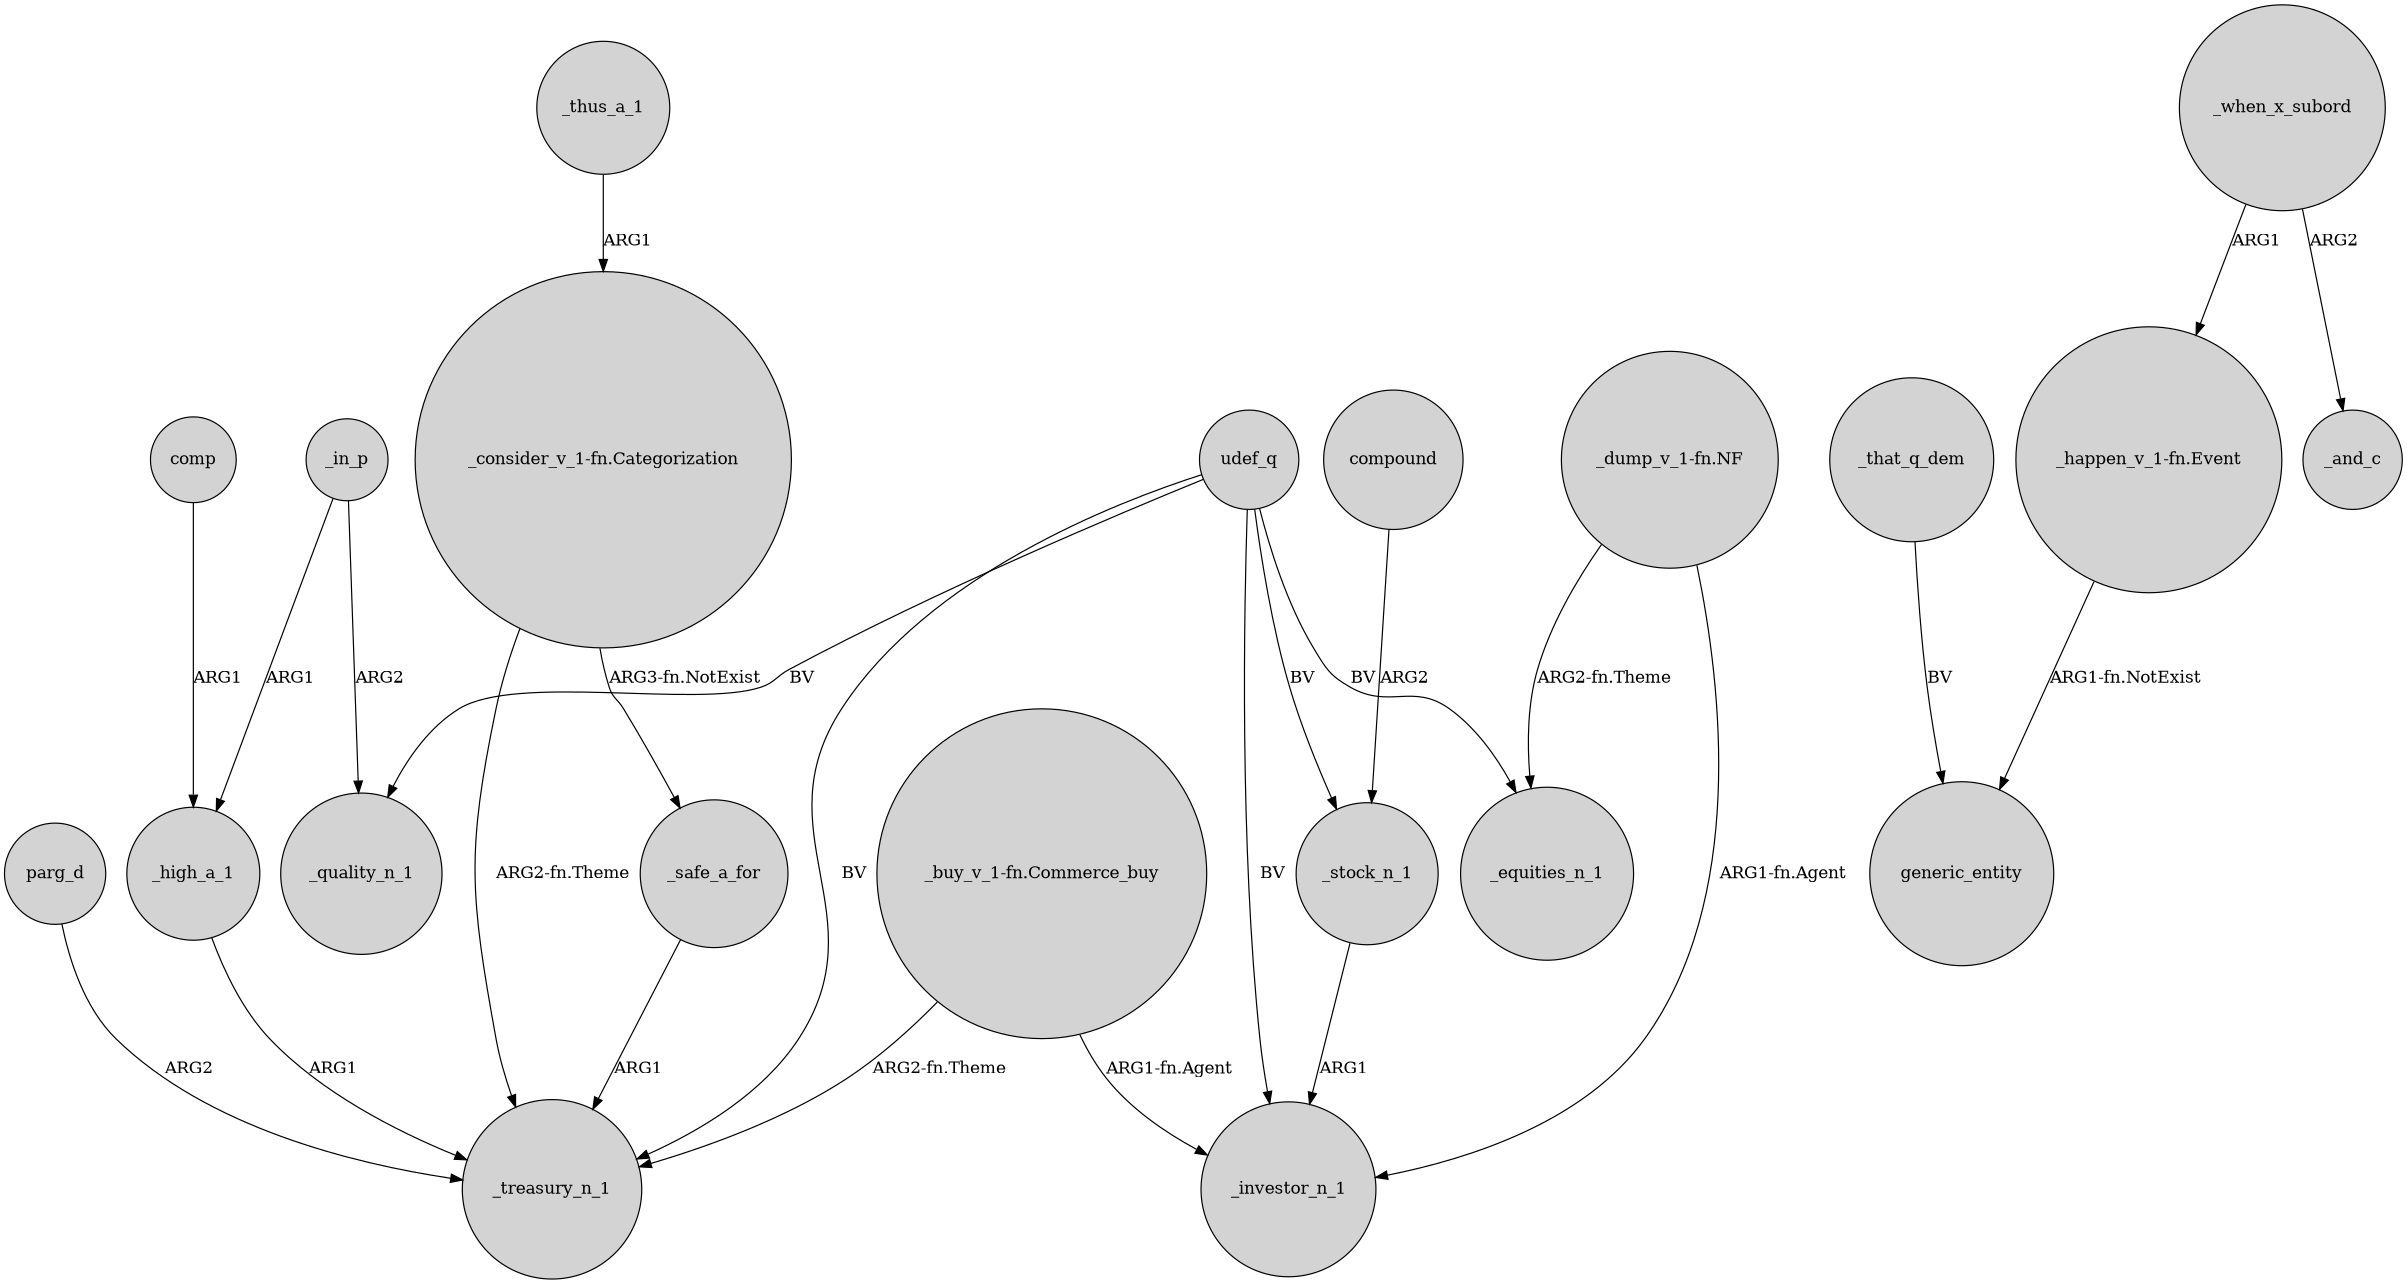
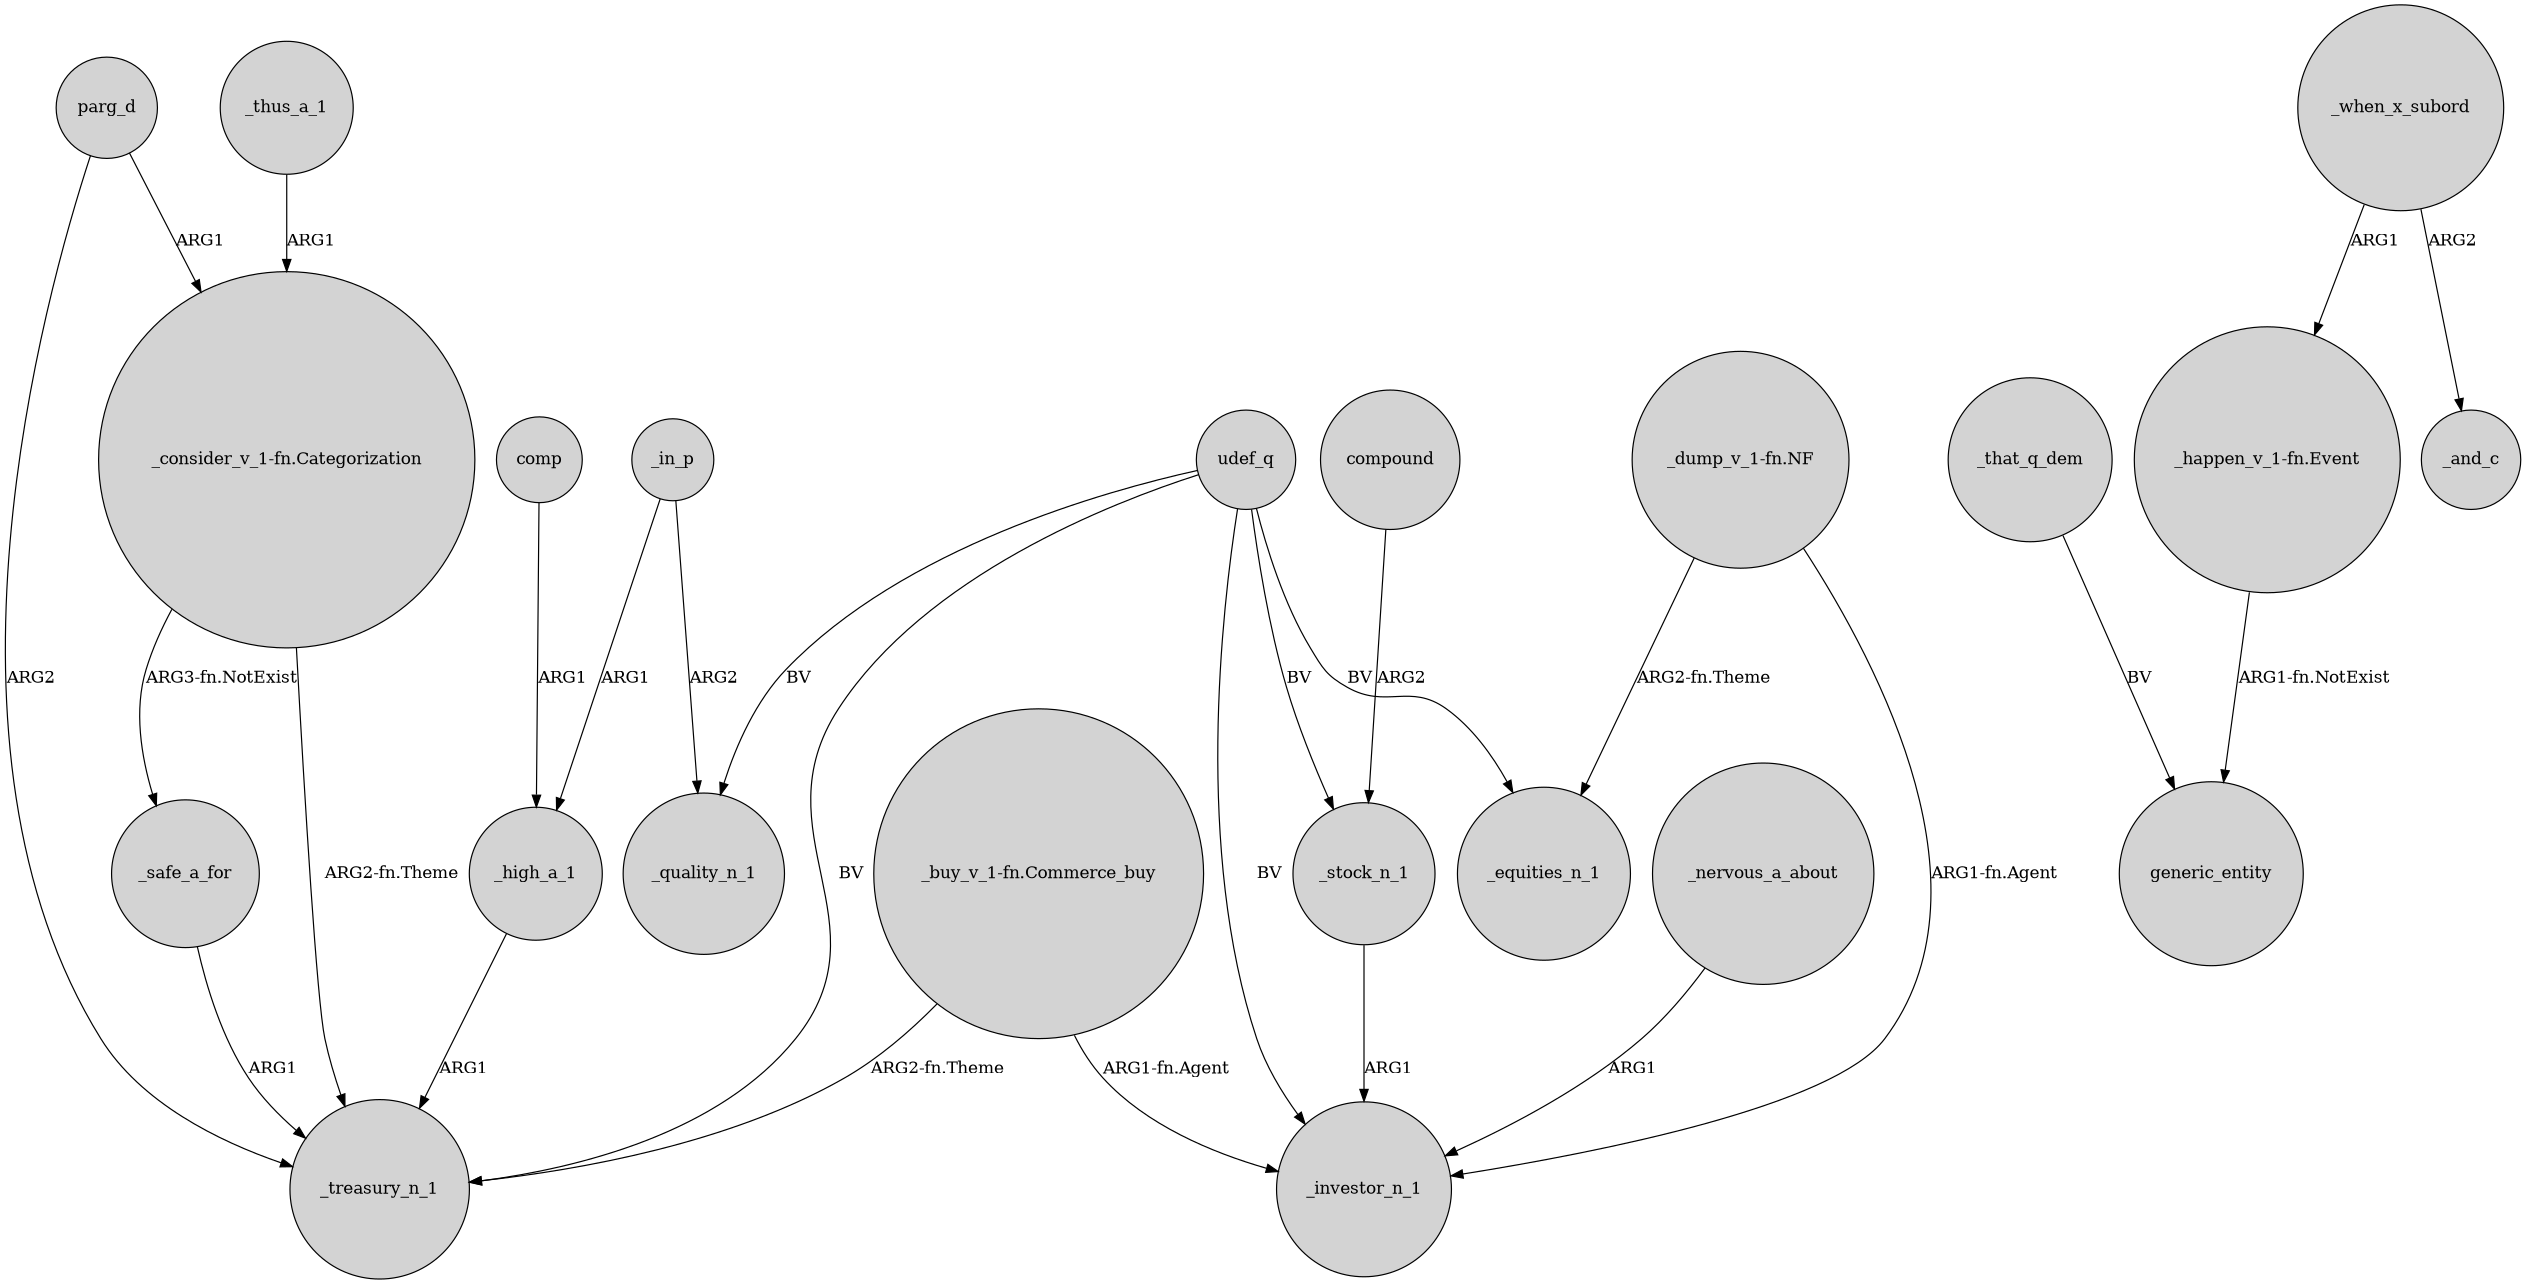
  digraph {
    node [shape=circle style=filled]
    udef_q
    _quality_n_1
    _investor_n_1
    _equities_n_1
    _stock_n_1
    _treasury_n_1
    _that_q_dem
    generic_entity
    "_dump_v_1-fn.NF"
    _in_p
    _high_a_1
    parg_d
    "_consider_v_1-fn.Categorization"
    _safe_a_for
    comp
    "_happen_v_1-fn.Event"
    compound
    _when_x_subord
    _and_c
    "_buy_v_1-fn.Commerce_buy"
+   _nervous_a_about
    _thus_a_1
    udef_q -> _quality_n_1 [label=BV]
    udef_q -> _investor_n_1 [label=BV]
    udef_q -> _equities_n_1 [label=BV]
    udef_q -> _stock_n_1 [label=BV]
    udef_q -> _treasury_n_1 [label=BV]
    _stock_n_1 -> _investor_n_1 [label=ARG1]
    _that_q_dem -> generic_entity [label=BV]
    "_dump_v_1-fn.NF" -> _investor_n_1 [label="ARG1-fn.Agent"]
    "_dump_v_1-fn.NF" -> _equities_n_1 [label="ARG2-fn.Theme"]
    _in_p -> _quality_n_1 [label=ARG2]
    _in_p -> _high_a_1 [label=ARG1]
    _high_a_1 -> _treasury_n_1 [label=ARG1]
    parg_d -> _treasury_n_1 [label=ARG2]
+   parg_d -> "_consider_v_1-fn.Categorization" [label=ARG1]
    "_consider_v_1-fn.Categorization" -> _treasury_n_1 [label="ARG2-fn.Theme"]
    "_consider_v_1-fn.Categorization" -> _safe_a_for [label="ARG3-fn.NotExist"]
    _safe_a_for -> _treasury_n_1 [label=ARG1]
    comp -> _high_a_1 [label=ARG1]
    "_happen_v_1-fn.Event" -> generic_entity [label="ARG1-fn.NotExist"]
    compound -> _stock_n_1 [label=ARG2]
    _when_x_subord -> "_happen_v_1-fn.Event" [label=ARG1]
    _when_x_subord -> _and_c [label=ARG2]
    "_buy_v_1-fn.Commerce_buy" -> _investor_n_1 [label="ARG1-fn.Agent"]
    "_buy_v_1-fn.Commerce_buy" -> _treasury_n_1 [label="ARG2-fn.Theme"]
+   _nervous_a_about -> _investor_n_1 [label=ARG1]
    _thus_a_1 -> "_consider_v_1-fn.Categorization" [label=ARG1]
  }
